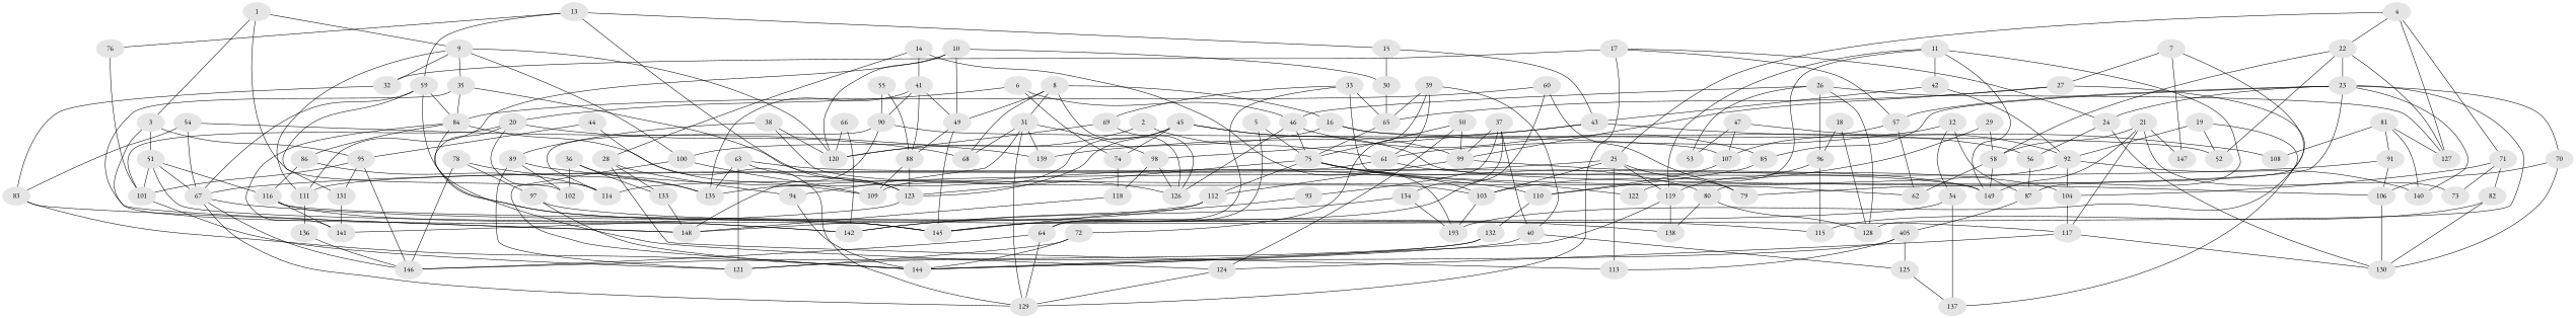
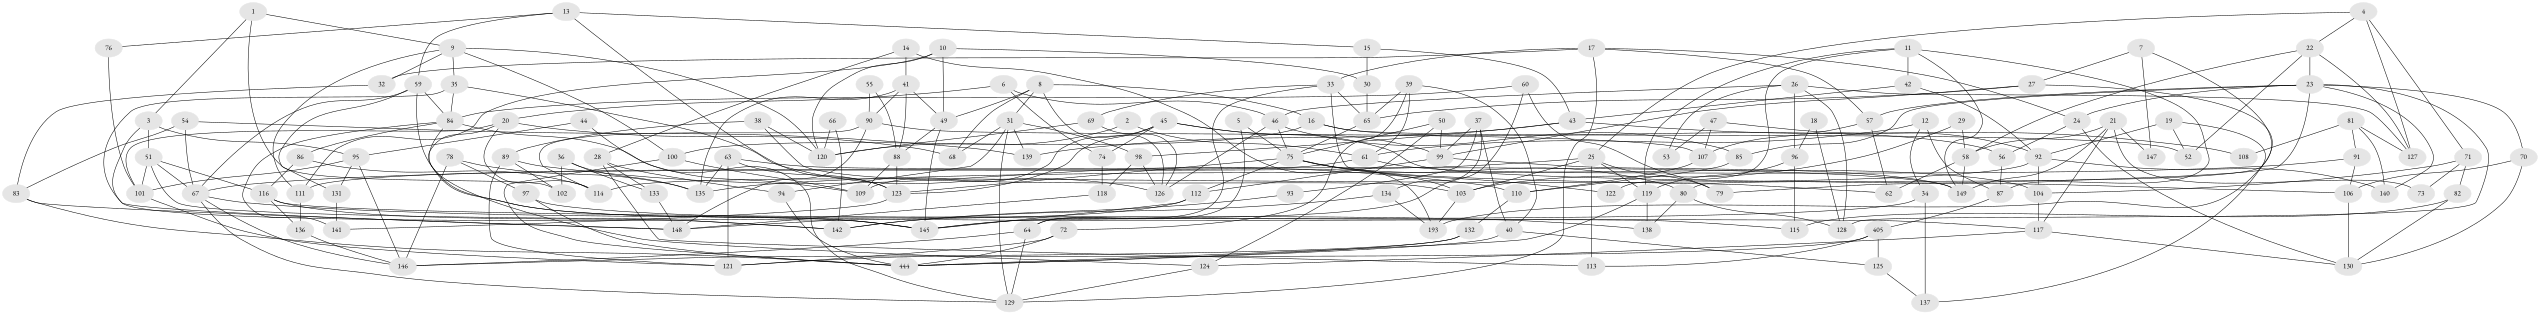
  graph {
    fontname="EB Garamond"
    node [color=gray90 fontname="EB Garamond" style=filled]
    edge [fontname="EB Garamond"]
    1
    3
    9
    102
    51
    95
    148
    120
    32
    35
    100
    111
    2
    61
    104
    101
    67
    145
    116
    131
    146
    4
    22
    25
    71
    127
    52
    58
    23
    119
    79
    103
    113
    73
    82
    5
    64
    75
    129
    80
    122
    123
    112
    6
    20
    46
    74
    68
    114
    124
    126
    85
    118
    7
    27
    147
    n57 [label=193]
    99
    65
    128
    138
    8
    16
    31
    49
    56
    94
    98
    139
    88
    83
    84
    142
-   144
+   144 [label=444]
    109
    136
    10
    30
    11
    42
    87
    149
    43
    92
    n85 [label=405]
    12
    34
    137
    13
    15
    59
    76
    141
    14
    28
    41
    133
    135
    90
    108
    17
    24
    33
    57
    130
    62
    69
    107
    18
    96
    115
    19
    140
    121
    21
    117
    70
    106
    110
    26
    53
    29
    86
    36
    37
    40
    93
    134
    125
    38
    89
    39
    72
    44
    45
    47
    50
    54
    55
    60
    63
    66
    78
    97
    81
    91
    132
    1 -- 3
    1 -- 9
    1 -- 102
    3 -- 51
    3 -- 95
    3 -- 148
    9 -- 120
    9 -- 32
    9 -- 35
    9 -- 100
    9 -- 111
    51 -- 101
    51 -- 67
    51 -- 145
    51 -- 116
    95 -- 101
    95 -- 131
    95 -- 146
    32 -- 83
    35 -- 126
    35 -- 84
    35 -- 142
    100 -- 144
    100 -- 109
    111 -- 136
    2 -- 120
    2 -- 61
    61 -- 111
    61 -- 104
    104 -- 117
    101 -- 121
    67 -- 146
    67 -- 129
    67 -- 138
    116 -- 142
-   116 -- 141
+   116 -- 136
    116 -- 117
    131 -- 141
    4 -- 22
    4 -- 25
    4 -- 71
    4 -- 127
    22 -- 127
    22 -- 52
    22 -- 58
    22 -- 23
    25 -- 67
    25 -- 119
    25 -- 79
    25 -- 103
    25 -- 113
    71 -- 104
    71 -- 73
    71 -- 82
    58 -- 149
    58 -- 62
    23 -- 79
    23 -- 85
    23 -- 128
    23 -- 24
    23 -- 57
    23 -- 140
    23 -- 70
    119 -- 138
    119 -- 144
    103 -- n57
    82 -- 130
    82 -- 115
    5 -- 64
    5 -- 75
    64 -- 146
    64 -- 129
    75 -- 103
    75 -- 80
    75 -- 122
    75 -- 123
    75 -- 112
    80 -- 128
    80 -- 138
    123 -- 141
    112 -- 148
    112 -- 145
    6 -- 20
    6 -- 46
    6 -- 74
    20 -- 101
    20 -- 68
    20 -- 114
    20 -- 124
    46 -- 75
    46 -- 126
    46 -- 85
    74 -- 118
    124 -- 129
    85 -- 110
    118 -- 148
    7 -- 80
    7 -- 27
    7 -- 147
    27 -- n57
    27 -- 99
    27 -- 65
    99 -- 112
    99 -- 149
    65 -- 75
    8 -- 68
    8 -- 126
    8 -- 16
    8 -- 31
    8 -- 49
    16 -- 100
    16 -- 52
    16 -- 56
    31 -- 129
    31 -- 68
    31 -- 94
    31 -- 98
    31 -- 139
    49 -- 145
    49 -- 88
    56 -- 87
    94 -- 144
    98 -- 126
    98 -- 118
    88 -- 123
    88 -- 109
    83 -- 148
    83 -- 144
    84 -- 145
    84 -- 109
    84 -- 141
    84 -- 86
    136 -- 146
    10 -- 120
    10 -- 111
    10 -- 49
    10 -- 30
    30 -- 65
    11 -- 119
    11 -- 122
    11 -- 42
    11 -- 87
    11 -- 149
    42 -- 43
    42 -- 92
    87 -- n85
    43 -- 98
    43 -- 139
    43 -- 108
    92 -- 104
    92 -- 114
    92 -- 140
    n85 -- 113
    n85 -- 121
    n85 -- 125
    12 -- 61
    12 -- 87
    12 -- 34
    34 -- 145
    34 -- 137
    13 -- 123
    13 -- 15
    13 -- 59
    13 -- 76
    15 -- 30
    15 -- 43
    59 -- 67
    59 -- 145
    59 -- 131
    59 -- 84
    76 -- 101
    14 -- n57
    14 -- 28
    14 -- 41
    28 -- 113
    28 -- 94
    28 -- 133
    41 -- 49
    41 -- 88
    41 -- 135
    41 -- 90
    133 -- 148
    90 -- 148
    90 -- 114
    90 -- 107
    17 -- 32
    17 -- 129
    17 -- 24
+   17 -- 33
    17 -- 57
    24 -- 56
    24 -- 130
    33 -- 64
    33 -- 65
    33 -- 62
    33 -- 69
    57 -- 62
    57 -- 107
    69 -- 120
    69 -- 126
    107 -- 110
    18 -- 128
    18 -- 96
    96 -- 119
    96 -- 115
    19 -- 52
    19 -- 92
    19 -- 137
    21 -- 58
    21 -- 73
    21 -- 147
    21 -- 149
    21 -- 117
    117 -- 124
    117 -- 130
    70 -- 130
    70 -- 106
    106 -- 130
    110 -- 132
    26 -- 127
    26 -- 46
    26 -- 128
    26 -- 96
    26 -- 53
    29 -- 58
    29 -- 103
    86 -- 116
    86 -- 114
    36 -- 102
    36 -- 133
    36 -- 135
    37 -- 99
    37 -- 40
    37 -- 93
    37 -- 134
    40 -- 144
    40 -- 125
    93 -- 142
    134 -- n57
    134 -- 142
    125 -- 137
    38 -- 120
    38 -- 103
    38 -- 89
    89 -- 102
    89 -- 121
    89 -- 110
    39 -- 61
    39 -- 65
    39 -- 40
    39 -- 72
    72 -- 144
    72 -- 121
    44 -- 95
    44 -- 129
    45 -- 123
    45 -- 74
    45 -- 99
    45 -- 109
    45 -- 106
    47 -- 92
    47 -- 107
    47 -- 53
    50 -- 75
    50 -- 124
    50 -- 99
    54 -- 67
    54 -- 139
    54 -- 83
    55 -- 88
    55 -- 90
    60 -- 145
    60 -- 79
    60 -- 84
    63 -- 123
    63 -- 149
    63 -- 135
    63 -- 121
    66 -- 120
    66 -- 142
    78 -- 146
    78 -- 135
    78 -- 97
    97 -- 144
    97 -- 115
    81 -- 127
    81 -- 108
    81 -- 140
    81 -- 91
    91 -- 135
    91 -- 106
    132 -- 146
    132 -- 144
  }
